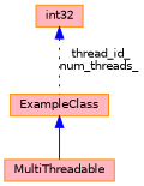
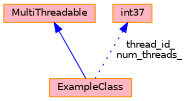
  digraph {
    node [color=darkorange fillcolor=lightpink fontname=Helvetica fontsize=10 shape=record style=filled]
    edge [color=blue dir=back fontname=Helvetica fontsize=10 labelfontname=Helvetica labelfontsize=10]
    n1 [fontcolor=black height=0.2 label=ExampleClass width=0.4]
    n2 [height=0.2 label=MultiThreadable width=0.4]
-   n3 [height=0.2 label=int32 width=0.4]
-   n1 -> n2 [style=solid]
+   n3 [height=0.2 label=int37 width=0.4]
+   n2 -> n1 [style=solid]
    n3 -> n1 [label=" thread_id_\nnum_threads_" style=dotted]
  }
